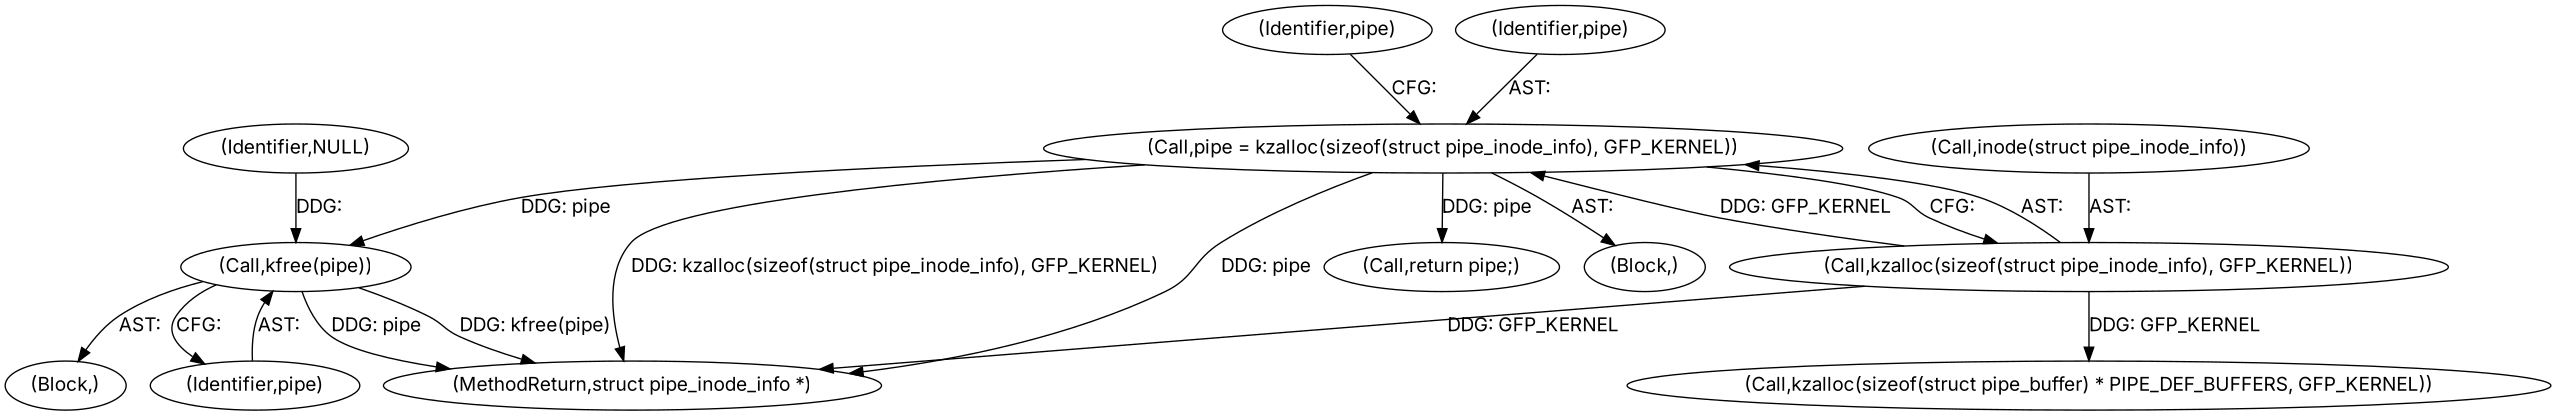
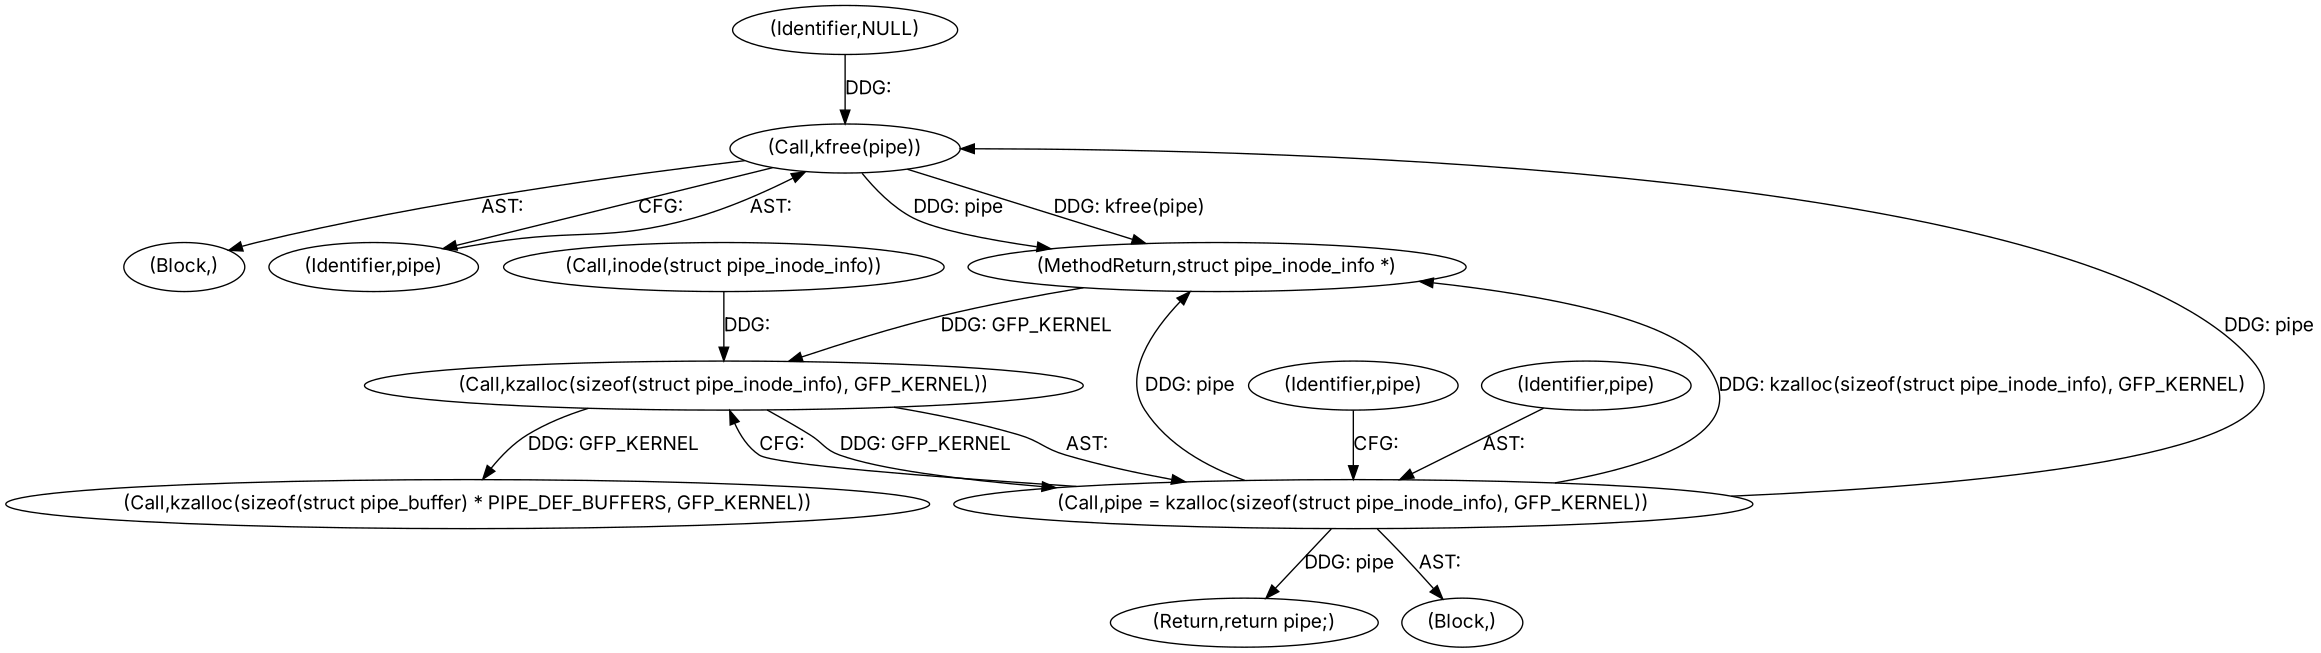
  digraph {
    fontname=Inter
    node [fontname=Inter]
    edge [fontname=Inter]
    n1 [label="(Call,kfree(pipe))"]
    n2 [label="(Block,)"]
    n3 [label="(Identifier,pipe)"]
    n4 [label="(MethodReturn,struct pipe_inode_info *)"]
    n5 [label="(Call,pipe = kzalloc(sizeof(struct pipe_inode_info), GFP_KERNEL))"]
    n6 [label="(Call,kzalloc(sizeof(struct pipe_inode_info), GFP_KERNEL))"]
-   n7 [label="(Call,return pipe;)"]
+   n7 [label="(Return,return pipe;)"]
    n8 [label="(Block,)"]
    n9 [label="(Call,kzalloc(sizeof(struct pipe_buffer) * PIPE_DEF_BUFFERS, GFP_KERNEL))"]
    n10 [label="(Call,inode(struct pipe_inode_info))"]
    n11 [label="(Identifier,pipe)"]
    n12 [label="(Identifier,pipe)"]
    n13 [label="(Identifier,NULL)"]
    n1 -> n2 [label="AST: "]
    n1 -> n3 [label="CFG: "]
    n1 -> n4 [label="DDG: kfree(pipe)"]
    n1 -> n4 [label="DDG: pipe"]
    n3 -> n1 [label="AST: "]
    n5 -> n1 [label="DDG: pipe"]
    n5 -> n4 [label="DDG: pipe"]
    n5 -> n4 [label="DDG: kzalloc(sizeof(struct pipe_inode_info), GFP_KERNEL)"]
    n5 -> n6 [label="CFG: "]
    n5 -> n7 [label="DDG: pipe"]
    n5 -> n8 [label="AST: "]
-   n6 -> n4 [label="DDG: GFP_KERNEL"]
+   n4 -> n6 [label="DDG: GFP_KERNEL"]
    n6 -> n5 [label="AST: "]
    n6 -> n5 [label="DDG: GFP_KERNEL"]
    n6 -> n9 [label="DDG: GFP_KERNEL"]
-   n10 -> n6 [label="AST: "]
+   n10 -> n6 [label="DDG: "]
    n11 -> n5 [label="CFG: "]
    n12 -> n5 [label="AST: "]
    n13 -> n1 [label="DDG: "]
  }
